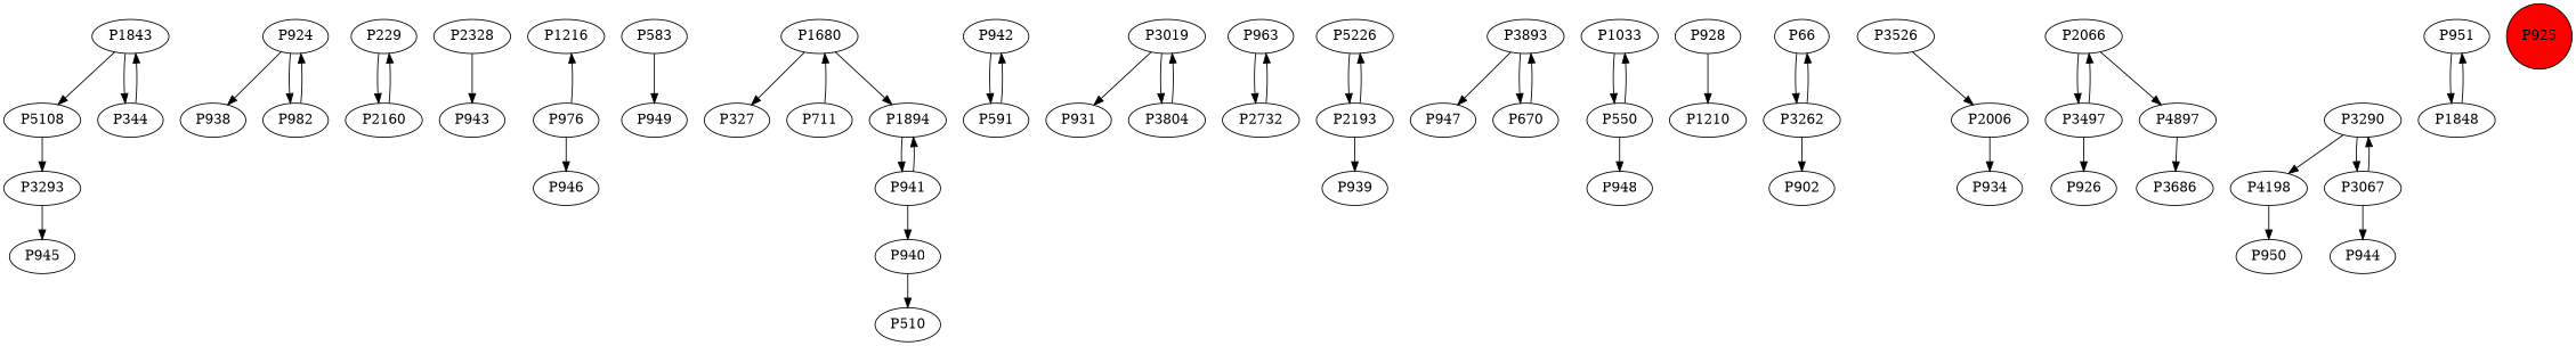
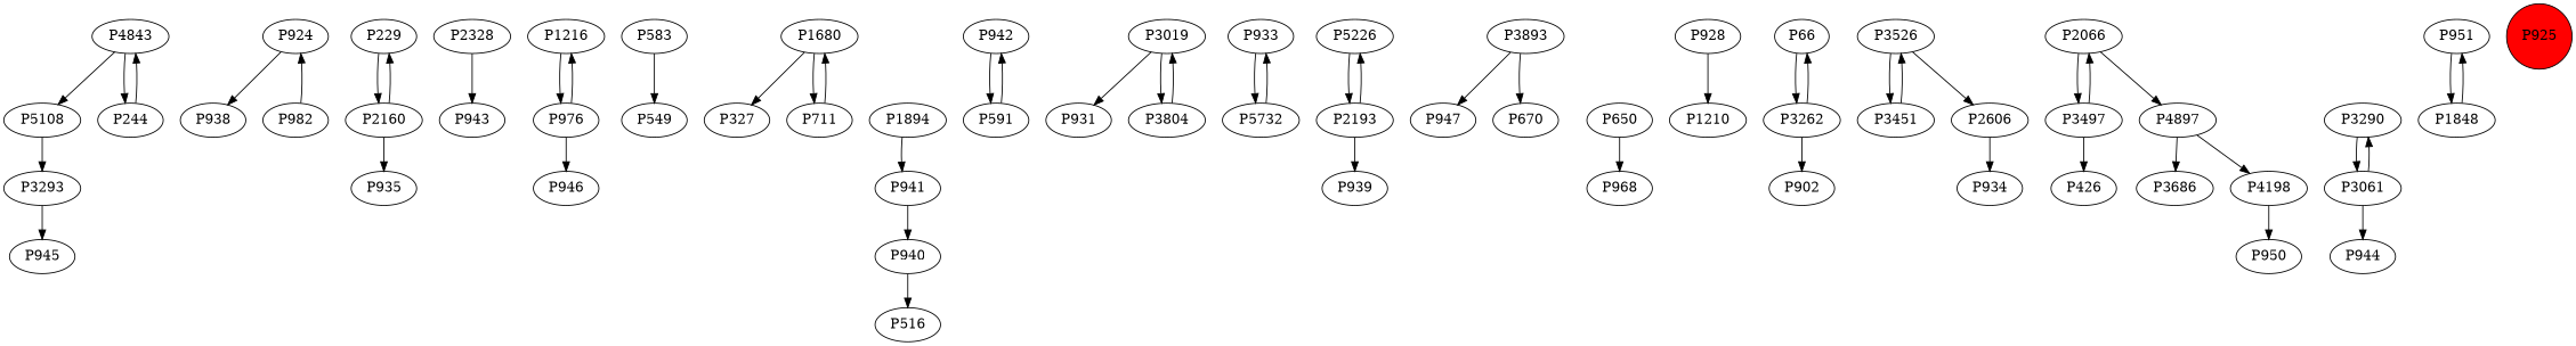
  digraph {
    P3293
    P945
    P924
    P938
    P982
    P229
    P2160
+   P935
    P2328
    P943
    P1216
    P976
    P946
    P583
-   P949
+   P949 [label=P549]
    n16 [label=P327]
    P1680
    P711
    P5108
    P941
    P1894
    P940
-   P516 [label=P510]
+   P516
    P942
    P591
    P3019
    P931
    P3804
-   P933 [label=P963]
-   P2732
+   P933
+   P2732 [label=P5732]
    P5226
    P2193
    P939
    P3893
    P947
    P670
-   P1033
-   P550
-   P948
+   P550 [label=P650]
+   P948 [label=P968]
    P928
    P1210
    P66
    P3262
    n44 [label=P902]
-   P2606 [label=P2006]
+   P2606
    P934
    P4198
    P950
    P4897
    P3686
    P3497
    P2066
-   P926
-   P3067
+   P926 [label=P426]
+   P3067 [label=P3061]
    P3290
    P944
-   P4843 [label=P1843]
-   P244 [label=P344]
+   P4843
+   P244
    P951
    P1848
+   P3451
    P3526
    P925 [fillcolor=red shape=circle style=filled]
    P3293 -> P945
    P924 -> P938
-   P924 -> P982
    P982 -> P924
    P229 -> P2160
    P2160 -> P229
+   P2160 -> P935
    P2328 -> P943
+   P1216 -> P976
    P976 -> P1216
    P976 -> P946
    P583 -> P949
    P1680 -> n16
-   P1680 -> P1894
+   P1680 -> P711
    P711 -> P1680
    P5108 -> P3293
-   P941 -> P1894
    P941 -> P940
    P1894 -> P941
    P940 -> P516
    P942 -> P591
    P591 -> P942
    P3019 -> P931
    P3019 -> P3804
    P3804 -> P3019
    P933 -> P2732
    P2732 -> P933
    P5226 -> P2193
    P2193 -> P5226
    P2193 -> P939
    P3893 -> P947
    P3893 -> P670
-   P670 -> P3893
-   P1033 -> P550
-   P550 -> P1033
    P550 -> P948
    P928 -> P1210
    P66 -> P3262
    P3262 -> P66
    P3262 -> n44
    P2606 -> P934
    P4198 -> P950
-   P3290 -> P4198
+   P4897 -> P4198
    P4897 -> P3686
    P3497 -> P2066
    P3497 -> P926
    P2066 -> P4897
    P2066 -> P3497
    P3067 -> P3290
    P3067 -> P944
    P3290 -> P3067
    P4843 -> P5108
    P4843 -> P244
    P244 -> P4843
    P951 -> P1848
    P1848 -> P951
+   P3451 -> P3526
    P3526 -> P2606
+   P3526 -> P3451
  }
